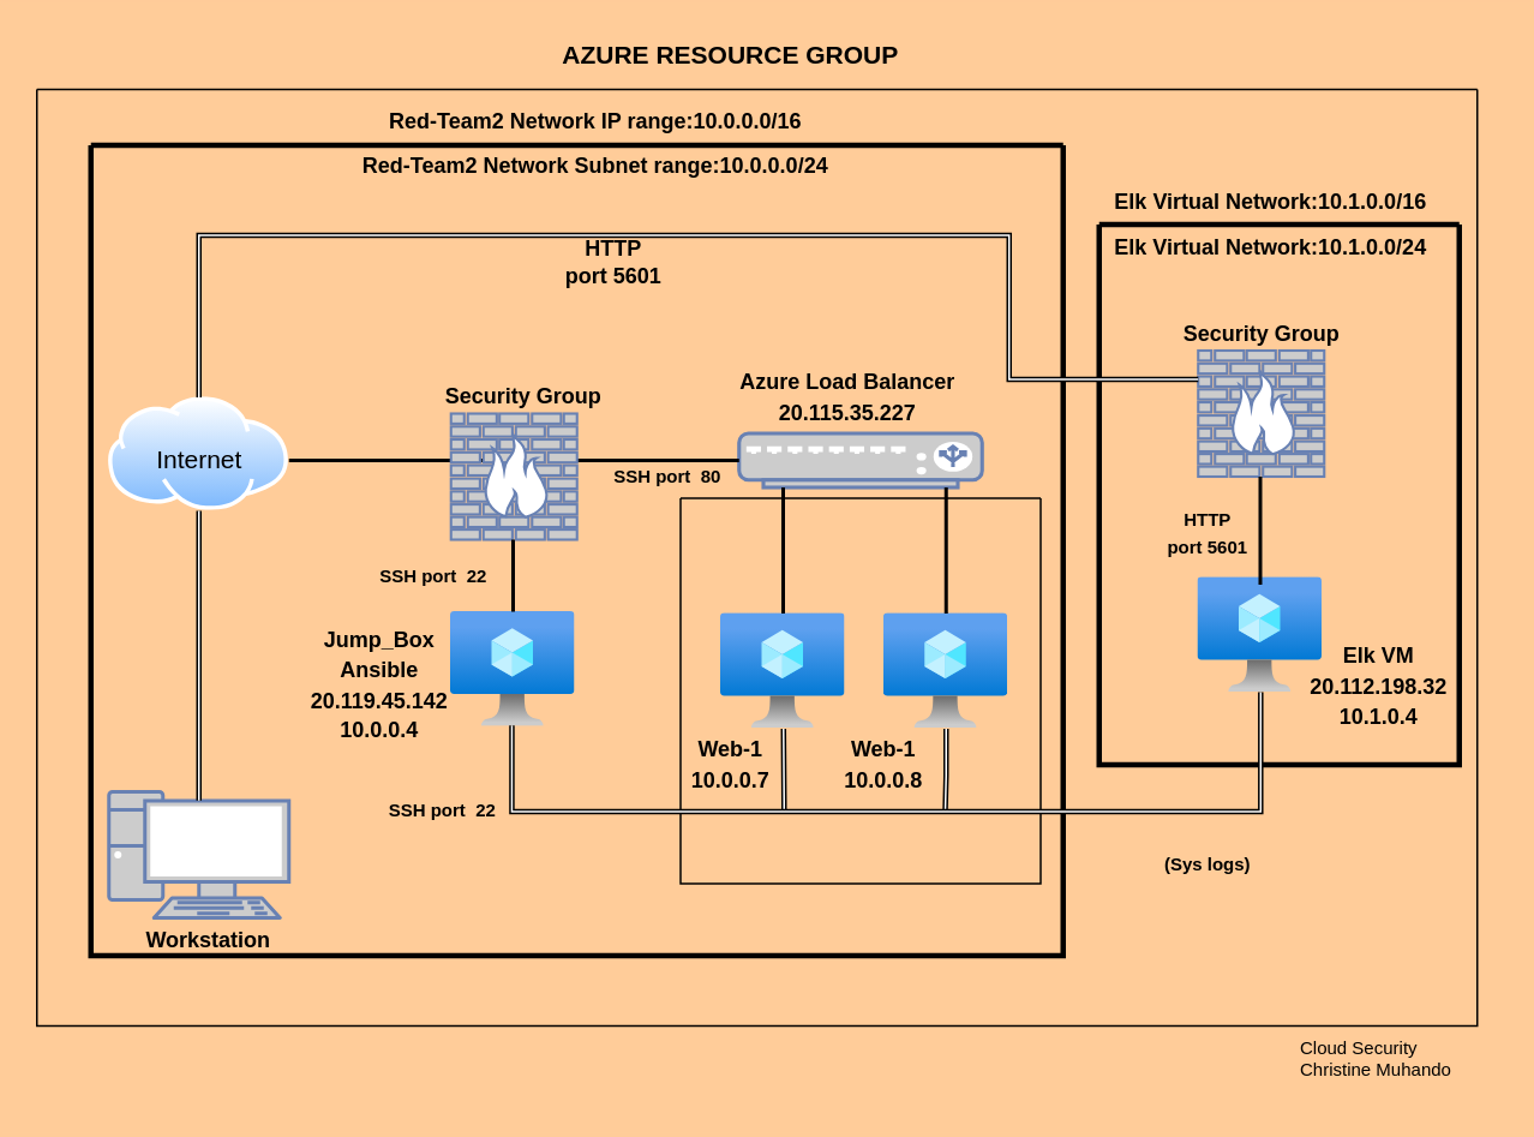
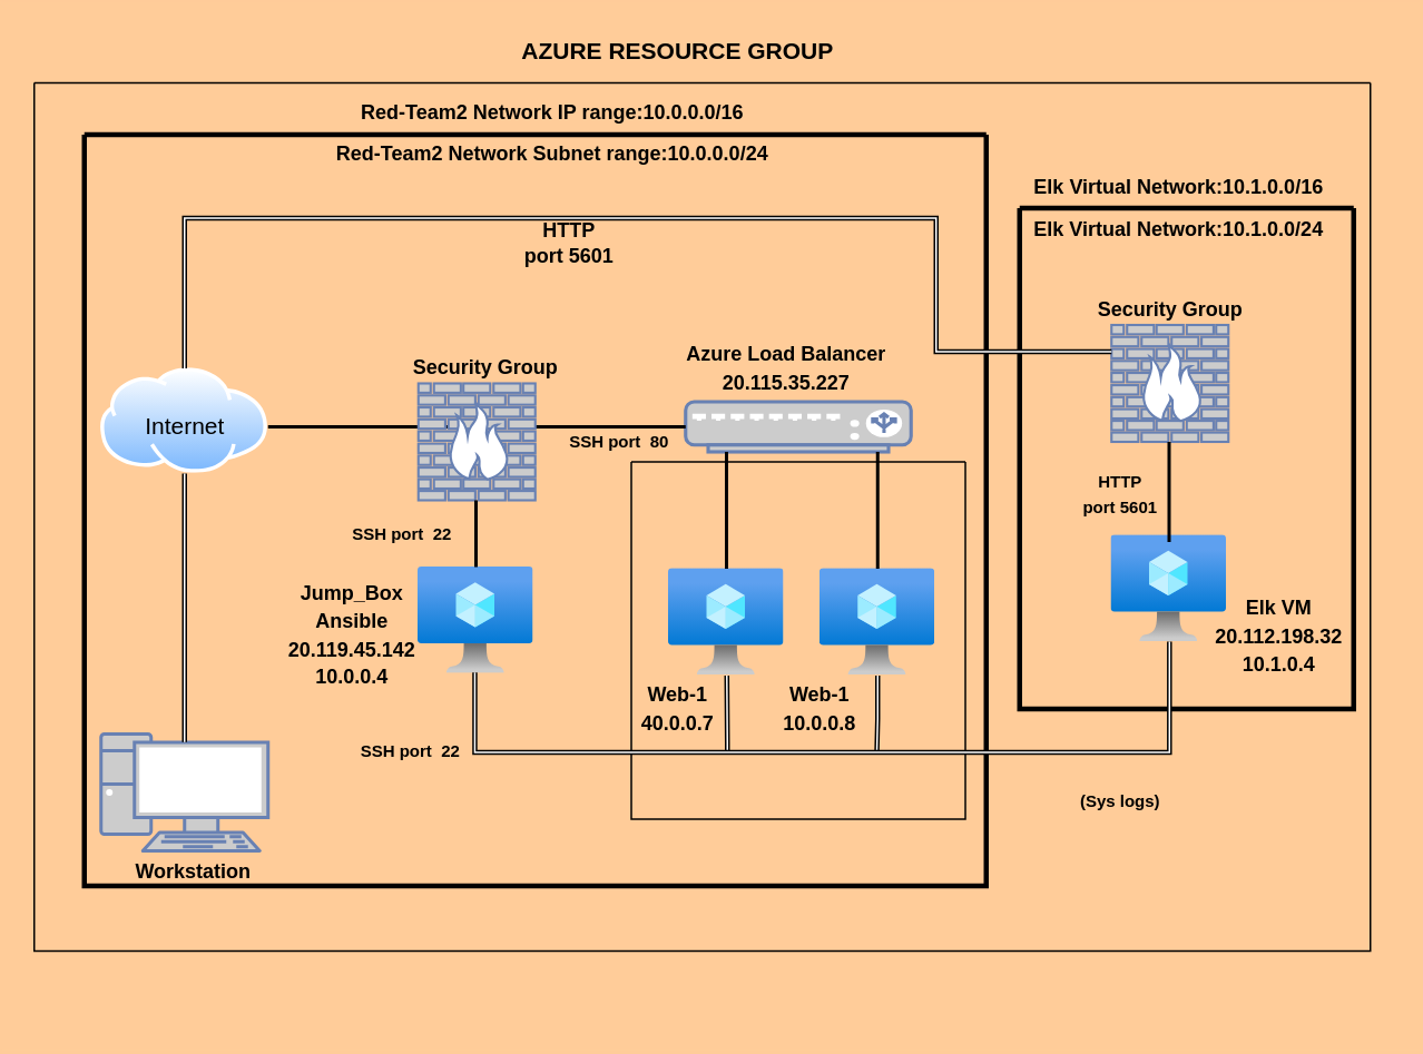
  <mxCell id="0" />
  <mxCell id="1" parent="0" />
  <mxCell id="2" value="" style="swimlane;startSize=0;strokeWidth=3;" parent="1" vertex="1"><mxGeometry x="50" y="80" width="540" height="450" as="geometry" /></mxCell>
  <mxCell id="3" value="" style="fontColor=#0066CC;verticalAlign=top;verticalLabelPosition=bottom;labelPosition=center;align=center;html=1;outlineConnect=0;fillColor=#CCCCCC;strokeColor=#6881B3;gradientColor=none;gradientDirection=north;strokeWidth=2;shape=mxgraph.networks.load_balancer;" parent="2" vertex="1"><mxGeometry x="360" y="160" width="135" height="30" as="geometry" /></mxCell>
  <mxCell id="4" value="" style="aspect=fixed;perimeter=ellipsePerimeter;html=1;align=center;shadow=0;dashed=0;spacingTop=3;image;image=img/lib/active_directory/internet_cloud.svg;" parent="2" vertex="1"><mxGeometry x="10" y="140" width="100" height="63" as="geometry" /></mxCell>
  <mxCell id="5" value="" style="aspect=fixed;html=1;points=[];align=center;image;fontSize=12;image=img/lib/azure2/compute/Virtual_Machine.svg;" parent="2" vertex="1"><mxGeometry x="440.5" y="260" width="69" height="64" as="geometry" /></mxCell>
  <mxCell id="6" value="" style="aspect=fixed;html=1;points=[];align=center;image;fontSize=12;image=img/lib/azure2/compute/Virtual_Machine.svg;" parent="2" vertex="1"><mxGeometry x="350" y="260" width="69" height="64" as="geometry" /></mxCell>
  <mxCell id="7" value="" style="line;strokeWidth=2;direction=south;html=1;" parent="2" vertex="1"><mxGeometry x="379.5" y="190" width="10" height="70" as="geometry" /></mxCell>
  <mxCell id="8" value="" style="line;strokeWidth=2;direction=south;html=1;" parent="2" vertex="1"><mxGeometry x="470" y="190" width="10" height="70" as="geometry" /></mxCell>
  <mxCell id="9" value="" style="line;strokeWidth=2;html=1;" parent="2" vertex="1"><mxGeometry x="110" y="170" width="110" height="10" as="geometry" /></mxCell>
  <mxCell id="10" value="" style="shape=filledEdge;rounded=0;fixDash=1;endArrow=none;strokeWidth=3;fillColor=#ffffff;edgeStyle=orthogonalEdgeStyle;" parent="2" edge="1"><mxGeometry width="60" height="40" relative="1" as="geometry"><mxPoint x="385" y="370" as="sourcePoint" /><mxPoint x="384.68" y="324" as="targetPoint" /><Array as="points"><mxPoint x="385.21" y="364" /></Array></mxGeometry></mxCell>
  <mxCell id="11" value="" style="shape=filledEdge;rounded=0;fixDash=1;endArrow=none;strokeWidth=3;fillColor=#ffffff;edgeStyle=orthogonalEdgeStyle;" parent="2" source="5" edge="1"><mxGeometry width="60" height="40" relative="1" as="geometry"><mxPoint x="460.5" y="350" as="sourcePoint" /><mxPoint x="474.5" y="370" as="targetPoint" /><Array as="points"><mxPoint x="475.5" y="350" /><mxPoint x="474.5" y="350" /></Array></mxGeometry></mxCell>
  <mxCell id="12" value="" style="line;strokeWidth=2;html=1;" parent="2" vertex="1"><mxGeometry x="270" y="170" width="90" height="10" as="geometry" /></mxCell>
  <mxCell id="13" value="" style="swimlane;startSize=0;strokeWidth=1;" parent="2" vertex="1"><mxGeometry x="327.5" y="196" width="200" height="214" as="geometry" /></mxCell>
  <mxCell id="14" value="Internet" style="text;html=1;resizable=0;autosize=1;align=center;verticalAlign=middle;points=[];fillColor=none;strokeColor=none;rounded=0;fontSize=14;" vertex="1" parent="2"><mxGeometry x="30" y="165" width="60" height="20" as="geometry" /></mxCell>
  <mxCell id="15" value="&lt;b&gt;&lt;font style=&quot;font-size: 14px&quot;&gt;AZURE RESOURCE GROUP&lt;/font&gt;&lt;/b&gt;" style="text;html=1;resizable=0;autosize=1;align=center;verticalAlign=middle;points=[];fillColor=none;strokeColor=none;rounded=0;" vertex="1" parent="1"><mxGeometry x="305" y="20" width="200" height="20" as="geometry" /></mxCell>
  <mxCell id="16" value="" style="swimlane;startSize=0;fontSize=14;fillColor=none;gradientColor=#ffffff;backgroundOutline=1;" vertex="1" parent="1"><mxGeometry x="20" y="49" width="800" height="520" as="geometry" /></mxCell>
  <mxCell id="17" value="&lt;b&gt;Red-Team2 Network IP range:10.0.0.0/16&lt;br&gt;&lt;br&gt;&lt;/b&gt;" style="text;html=1;resizable=0;autosize=1;align=center;verticalAlign=middle;points=[];fillColor=none;strokeColor=none;rounded=0;" vertex="1" parent="16"><mxGeometry x="189.5" y="10" width="240" height="30" as="geometry" /></mxCell>
  <mxCell id="18" value="&lt;b&gt;&lt;br&gt;Red-Team2 Network Subnet range:10.0.0.0/24&lt;br&gt;&lt;/b&gt;" style="text;html=1;resizable=0;autosize=1;align=center;verticalAlign=middle;points=[];fillColor=none;strokeColor=none;rounded=0;" vertex="1" parent="16"><mxGeometry x="174.5" y="20" width="270" height="30" as="geometry" /></mxCell>
  <mxCell id="19" value="&lt;font style=&quot;font-size: 12px&quot;&gt;&lt;b&gt;Azure Load Balancer&lt;br&gt;20.115.35.227&lt;br&gt;&lt;/b&gt;&lt;/font&gt;" style="text;html=1;resizable=0;autosize=1;align=center;verticalAlign=middle;points=[];fillColor=none;strokeColor=none;rounded=0;fontSize=14;" vertex="1" parent="16"><mxGeometry x="385" y="150" width="130" height="40" as="geometry" /></mxCell>
- <mxCell id="20" value="&lt;font style=&quot;font-size: 12px&quot;&gt;&lt;b&gt;Web-1&lt;br&gt;10.0.0.7&lt;br&gt;&lt;/b&gt;&lt;/font&gt;" style="text;html=1;resizable=0;autosize=1;align=center;verticalAlign=middle;points=[];fillColor=none;strokeColor=none;rounded=0;fontSize=14;" vertex="1" parent="16"><mxGeometry x="355" y="354" width="60" height="40" as="geometry" /></mxCell>
+ <mxCell id="20" value="&lt;font style=&quot;font-size: 12px&quot;&gt;&lt;b&gt;Web-1&lt;br&gt;40.0.0.7&lt;br&gt;&lt;/b&gt;&lt;/font&gt;" style="text;html=1;resizable=0;autosize=1;align=center;verticalAlign=middle;points=[];fillColor=none;strokeColor=none;rounded=0;fontSize=14;" vertex="1" parent="16"><mxGeometry x="355" y="354" width="60" height="40" as="geometry" /></mxCell>
  <mxCell id="21" value="&lt;font style=&quot;font-size: 12px&quot;&gt;&lt;b&gt;Web-1&lt;br&gt;10.0.0.8&lt;br&gt;&lt;/b&gt;&lt;/font&gt;" style="text;html=1;resizable=0;autosize=1;align=center;verticalAlign=middle;points=[];fillColor=none;strokeColor=none;rounded=0;fontSize=14;" vertex="1" parent="16"><mxGeometry x="439.5" y="354" width="60" height="40" as="geometry" /></mxCell>
  <mxCell id="22" value="&lt;b&gt;HTTP&lt;br&gt;port 5601&lt;br&gt;&lt;/b&gt;" style="text;html=1;resizable=0;autosize=1;align=center;verticalAlign=middle;points=[];fillColor=none;strokeColor=none;rounded=0;fontSize=12;" vertex="1" parent="16"><mxGeometry x="285" y="81" width="70" height="30" as="geometry" /></mxCell>
  <mxCell id="23" value="&lt;b&gt;&lt;font style=&quot;font-size: 10px&quot;&gt;SSH port&amp;nbsp; 80&lt;/font&gt;&lt;br&gt;&lt;/b&gt;" style="text;html=1;resizable=0;autosize=1;align=center;verticalAlign=middle;points=[];fillColor=none;strokeColor=none;rounded=0;fontSize=12;" vertex="1" parent="16"><mxGeometry x="315" y="205" width="70" height="20" as="geometry" /></mxCell>
  <mxCell id="24" value="" style="fontColor=#0066CC;verticalAlign=top;verticalLabelPosition=bottom;labelPosition=center;align=center;html=1;outlineConnect=0;fillColor=#CCCCCC;strokeColor=#6881B3;gradientColor=none;gradientDirection=north;strokeWidth=2;shape=mxgraph.networks.firewall;" parent="16" vertex="1"><mxGeometry x="230" y="180" width="70" height="70" as="geometry" /></mxCell>
  <mxCell id="25" value="" style="aspect=fixed;html=1;points=[];align=center;image;fontSize=12;image=img/lib/azure2/compute/Virtual_Machine.svg;" parent="16" vertex="1"><mxGeometry x="230" y="290" width="69" height="64" as="geometry" /></mxCell>
  <mxCell id="26" value="" style="line;strokeWidth=2;direction=south;html=1;" parent="16" vertex="1"><mxGeometry x="259.5" y="250" width="10" height="40" as="geometry" /></mxCell>
  <mxCell id="27" value="&lt;font style=&quot;font-size: 12px&quot;&gt;&lt;b&gt;Security Group&lt;/b&gt;&lt;/font&gt;" style="text;html=1;resizable=0;autosize=1;align=center;verticalAlign=middle;points=[];fillColor=none;strokeColor=none;rounded=0;fontSize=14;" vertex="1" parent="16"><mxGeometry x="220" y="160" width="100" height="20" as="geometry" /></mxCell>
  <mxCell id="28" value="&lt;font style=&quot;font-size: 12px&quot;&gt;&lt;b&gt;Jump_Box&lt;br&gt;Ansible&lt;br&gt;20.119.45.142&lt;br&gt;10.0.0.4&lt;/b&gt;&lt;/font&gt;" style="text;html=1;resizable=0;autosize=1;align=center;verticalAlign=middle;points=[];fillColor=none;strokeColor=none;rounded=0;fontSize=14;" vertex="1" parent="16"><mxGeometry x="145" y="290" width="90" height="80" as="geometry" /></mxCell>
  <mxCell id="29" value="&lt;b&gt;&lt;font style=&quot;font-size: 10px&quot;&gt;SSH&amp;nbsp;&lt;/font&gt;&lt;font style=&quot;font-size: 10px&quot;&gt;port&amp;nbsp; 22&lt;/font&gt;&lt;br&gt;&lt;/b&gt;" style="text;html=1;resizable=0;autosize=1;align=center;verticalAlign=middle;points=[];fillColor=none;strokeColor=none;rounded=0;fontSize=12;" vertex="1" parent="16"><mxGeometry x="189.5" y="390" width="70" height="20" as="geometry" /></mxCell>
  <mxCell id="30" value="&lt;b&gt;&lt;font style=&quot;font-size: 10px&quot;&gt;SSH port&amp;nbsp; 22&lt;/font&gt;&lt;br&gt;&lt;/b&gt;" style="text;html=1;resizable=0;autosize=1;align=center;verticalAlign=middle;points=[];fillColor=none;strokeColor=none;rounded=0;fontSize=12;" vertex="1" parent="16"><mxGeometry x="184.5" y="260" width="70" height="20" as="geometry" /></mxCell>
  <mxCell id="31" value="" style="fontColor=#0066CC;verticalAlign=top;verticalLabelPosition=bottom;labelPosition=center;align=center;html=1;outlineConnect=0;fillColor=#CCCCCC;strokeColor=#6881B3;gradientColor=none;gradientDirection=north;strokeWidth=2;shape=mxgraph.networks.pc;" parent="16" vertex="1"><mxGeometry x="40" y="390" width="100" height="70" as="geometry" /></mxCell>
  <mxCell id="32" value="&lt;font style=&quot;font-size: 12px&quot;&gt;&lt;b&gt;Workstation&lt;/b&gt;&lt;/font&gt;" style="text;html=1;resizable=0;autosize=1;align=center;verticalAlign=middle;points=[];fillColor=none;strokeColor=none;rounded=0;fontSize=14;" vertex="1" parent="16"><mxGeometry x="55" y="462" width="80" height="20" as="geometry" /></mxCell>
  <mxCell id="33" value="" style="swimlane;startSize=0;strokeWidth=3;" parent="16" vertex="1"><mxGeometry x="590" y="75" width="200" height="300" as="geometry" /></mxCell>
  <mxCell id="34" value="" style="aspect=fixed;html=1;points=[];align=center;image;fontSize=12;image=img/lib/azure2/compute/Virtual_Machine.svg;" parent="33" vertex="1"><mxGeometry x="55" y="196" width="69" height="64" as="geometry" /></mxCell>
  <mxCell id="35" value="" style="fontColor=#0066CC;verticalAlign=top;verticalLabelPosition=bottom;labelPosition=center;align=center;html=1;outlineConnect=0;fillColor=#CCCCCC;strokeColor=#6881B3;gradientColor=none;gradientDirection=north;strokeWidth=2;shape=mxgraph.networks.firewall;" parent="33" vertex="1"><mxGeometry x="55" y="70" width="70" height="70" as="geometry" /></mxCell>
  <mxCell id="36" value="" style="line;strokeWidth=2;direction=south;html=1;" parent="33" vertex="1"><mxGeometry x="84.5" y="140" width="10" height="60" as="geometry" /></mxCell>
  <mxCell id="37" value="&lt;font style=&quot;font-size: 12px&quot;&gt;&lt;b&gt;Security Group&lt;/b&gt;&lt;/font&gt;" style="text;html=1;resizable=0;autosize=1;align=center;verticalAlign=middle;points=[];fillColor=none;strokeColor=none;rounded=0;fontSize=14;" vertex="1" parent="33"><mxGeometry x="39.5" y="50" width="100" height="20" as="geometry" /></mxCell>
  <mxCell id="38" value="&lt;font style=&quot;font-size: 12px&quot;&gt;&lt;b&gt;Elk VM&lt;br&gt;20.112.198.32&lt;br&gt;10.1.0.4&lt;br&gt;&lt;/b&gt;&lt;/font&gt;" style="text;html=1;resizable=0;autosize=1;align=center;verticalAlign=middle;points=[];fillColor=none;strokeColor=none;rounded=0;fontSize=14;" vertex="1" parent="33"><mxGeometry x="110" y="226" width="90" height="60" as="geometry" /></mxCell>
  <mxCell id="39" value="&lt;b&gt;&lt;font style=&quot;font-size: 10px&quot;&gt;HTTP&lt;br&gt;port 5601&lt;/font&gt;&lt;br&gt;&lt;/b&gt;" style="text;html=1;resizable=0;autosize=1;align=center;verticalAlign=middle;points=[];fillColor=none;strokeColor=none;rounded=0;fontSize=12;" vertex="1" parent="33"><mxGeometry x="29.5" y="151" width="60" height="40" as="geometry" /></mxCell>
  <mxCell id="40" value="&lt;b&gt;&lt;br&gt;&lt;/b&gt;&lt;b&gt;Elk Virtual Network&lt;/b&gt;&lt;b&gt;:10.1.0.0/24&lt;br&gt;&lt;/b&gt;" style="text;html=1;resizable=0;autosize=1;align=center;verticalAlign=middle;points=[];fillColor=none;strokeColor=none;rounded=0;" vertex="1" parent="16"><mxGeometry x="590" y="65" width="190" height="30" as="geometry" /></mxCell>
  <mxCell id="41" value="&lt;b&gt;Elk Virtual Network:10.1.0.0/16&lt;br&gt;&lt;br&gt;&lt;/b&gt;" style="text;html=1;resizable=0;autosize=1;align=center;verticalAlign=middle;points=[];fillColor=none;strokeColor=none;rounded=0;" vertex="1" parent="16"><mxGeometry x="590" y="55" width="190" height="30" as="geometry" /></mxCell>
  <mxCell id="42" value="" style="shape=filledEdge;rounded=0;fixDash=1;endArrow=none;strokeWidth=3;fillColor=#ffffff;edgeStyle=orthogonalEdgeStyle;entryX=0.503;entryY=0.996;entryDx=0;entryDy=0;entryPerimeter=0;exitX=0.49;exitY=0.987;exitDx=0;exitDy=0;exitPerimeter=0;" parent="16" source="25" target="34" edge="1"><mxGeometry width="60" height="40" relative="1" as="geometry"><mxPoint x="460" y="375" as="sourcePoint" /><mxPoint x="520" y="335" as="targetPoint" /><Array as="points"><mxPoint x="264" y="401" /><mxPoint x="680" y="401" /></Array></mxGeometry></mxCell>
  <mxCell id="43" value="&lt;b&gt;&lt;span style=&quot;font-size: 10px&quot;&gt;(Sys logs)&lt;/span&gt;&lt;br&gt;&lt;/b&gt;" style="text;html=1;resizable=0;autosize=1;align=center;verticalAlign=middle;points=[];fillColor=none;strokeColor=none;rounded=0;fontSize=12;" vertex="1" parent="16"><mxGeometry x="620" y="420" width="60" height="20" as="geometry" /></mxCell>
  <mxCell id="44" value="" style="shape=filledEdge;rounded=0;fixDash=1;endArrow=none;strokeWidth=3;fillColor=#ffffff;edgeStyle=orthogonalEdgeStyle;exitX=0.5;exitY=0.07;exitDx=0;exitDy=0;exitPerimeter=0;" edge="1" parent="1" source="31" target="4"><mxGeometry width="60" height="40" relative="1" as="geometry"><mxPoint x="144.52" y="444" as="sourcePoint" /><mxPoint x="144.02" y="490" as="targetPoint" /><Array as="points" /></mxGeometry></mxCell>
  <mxCell id="45" value="" style="shape=filledEdge;rounded=0;fixDash=1;endArrow=none;strokeWidth=3;fillColor=#ffffff;edgeStyle=orthogonalEdgeStyle;" parent="1" source="4" target="35" edge="1"><mxGeometry width="60" height="40" relative="1" as="geometry"><mxPoint x="110" y="210" as="sourcePoint" /><mxPoint x="170" y="170" as="targetPoint" /><Array as="points"><mxPoint x="110" y="130" /><mxPoint x="560" y="130" /><mxPoint x="560" y="210" /></Array></mxGeometry></mxCell>
- <mxCell id="46" value="Cloud Security&#13;&#10;Christine Muhando" style="text;whiteSpace=wrap;html=1;fontSize=10;" vertex="1" parent="1"><mxGeometry x="720" y="569" width="110" height="40" as="geometry" /></mxCell>
